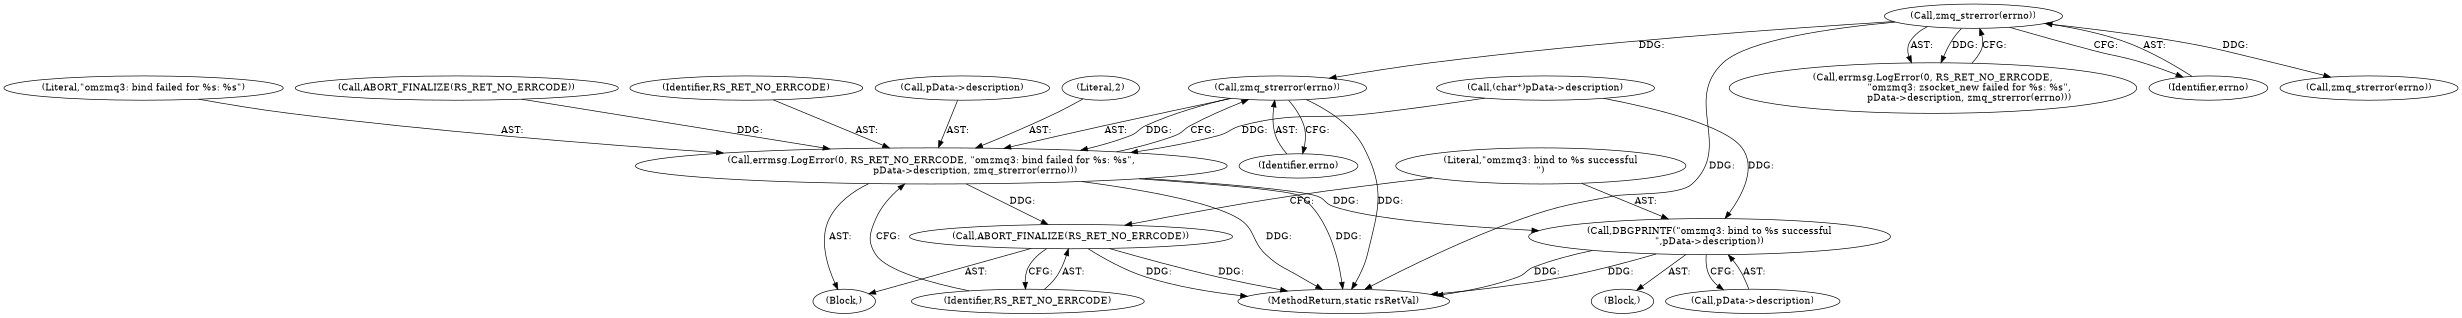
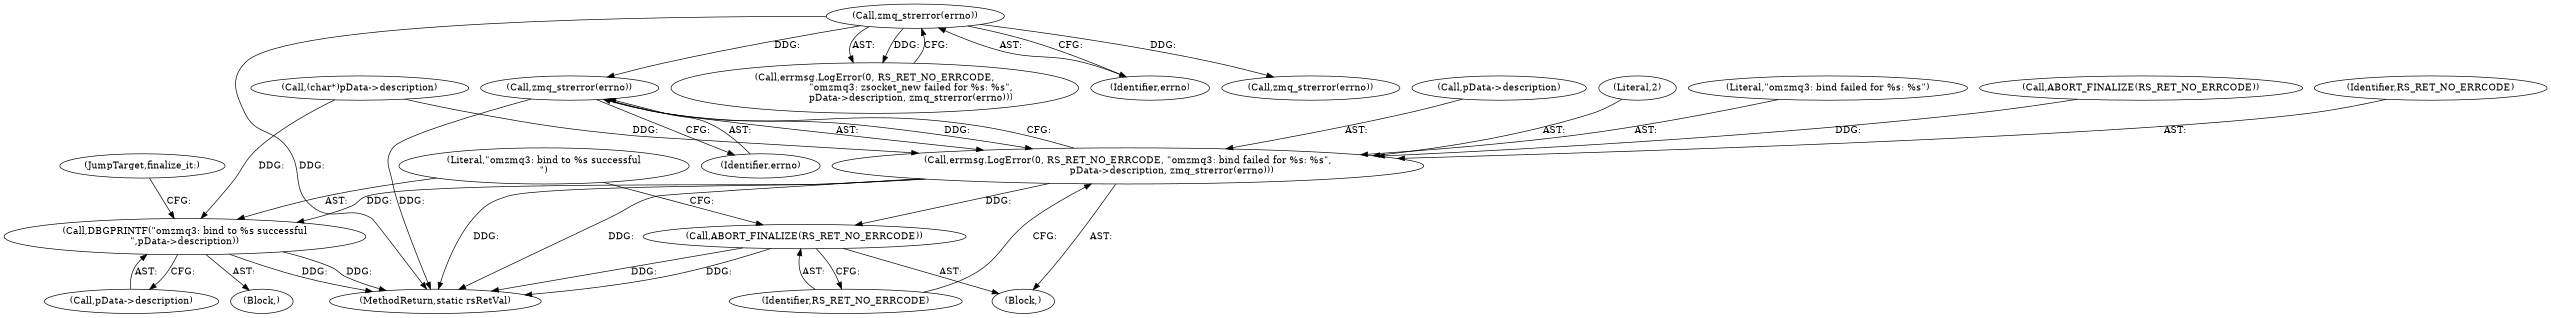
  digraph {
    n1 [label="(Call,zmq_strerror(errno))"]
    n2 [label="(Call,errmsg.LogError(0, RS_RET_NO_ERRCODE, \"omzmq3: bind failed for %s: %s\",\n                             pData->description, zmq_strerror(errno)))"]
    n3 [label="(Identifier,errno)"]
    n4 [label="(MethodReturn,static rsRetVal)"]
    n5 [label="(Call,ABORT_FINALIZE(RS_RET_NO_ERRCODE))"]
    n6 [label="(Call,DBGPRINTF(\"omzmq3: bind to %s successful\n\",pData->description))"]
    n7 [label="(Block,)"]
    n8 [label="(Call,zmq_strerror(errno))"]
    n9 [label="(Call,errmsg.LogError(0, RS_RET_NO_ERRCODE,\n                        \"omzmq3: zsocket_new failed for %s: %s\",\n                        pData->description, zmq_strerror(errno)))"]
    n10 [label="(Identifier,errno)"]
    n11 [label="(Call,zmq_strerror(errno))"]
    n12 [label="(Identifier,RS_RET_NO_ERRCODE)"]
    n13 [label="(Call,pData->description)"]
    n14 [label="(Block,)"]
+   n15 [label="(JumpTarget,finalize_it:)"]
    n16 [label="(Literal,\"omzmq3: bind failed for %s: %s\")"]
    n17 [label="(Call,ABORT_FINALIZE(RS_RET_NO_ERRCODE))"]
    n18 [label="(Identifier,RS_RET_NO_ERRCODE)"]
    n19 [label="(Literal,\"omzmq3: bind to %s successful\n\")"]
    n20 [label="(Call,pData->description)"]
    n21 [label="(Call,(char*)pData->description)"]
    n22 [label="(Literal,2)"]
    n1 -> n2 [label="AST: "]
    n1 -> n2 [label="DDG: "]
    n1 -> n3 [label="CFG: "]
    n1 -> n4 [label="DDG: "]
    n2 -> n1 [label="CFG: "]
    n2 -> n4 [label="DDG: "]
    n2 -> n4 [label="DDG: "]
    n2 -> n5 [label="DDG: "]
    n2 -> n6 [label="DDG: "]
    n2 -> n7 [label="AST: "]
    n3 -> n1 [label="AST: "]
    n5 -> n4 [label="DDG: "]
    n5 -> n4 [label="DDG: "]
    n5 -> n7 [label="AST: "]
    n5 -> n12 [label="CFG: "]
    n6 -> n4 [label="DDG: "]
    n6 -> n4 [label="DDG: "]
    n6 -> n13 [label="CFG: "]
    n6 -> n14 [label="AST: "]
    n8 -> n1 [label="DDG: "]
    n8 -> n4 [label="DDG: "]
    n8 -> n9 [label="AST: "]
    n8 -> n9 [label="DDG: "]
    n8 -> n10 [label="CFG: "]
    n8 -> n11 [label="DDG: "]
    n9 -> n8 [label="CFG: "]
    n10 -> n8 [label="AST: "]
    n12 -> n2 [label="CFG: "]
    n12 -> n5 [label="AST: "]
    n13 -> n6 [label="AST: "]
+   n15 -> n6 [label="CFG: "]
    n16 -> n2 [label="AST: "]
    n17 -> n2 [label="DDG: "]
    n18 -> n2 [label="AST: "]
    n19 -> n5 [label="CFG: "]
    n19 -> n6 [label="AST: "]
    n20 -> n2 [label="AST: "]
    n21 -> n2 [label="DDG: "]
    n21 -> n6 [label="DDG: "]
    n22 -> n2 [label="AST: "]
  }
